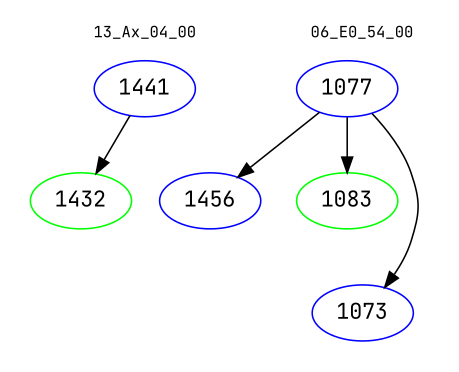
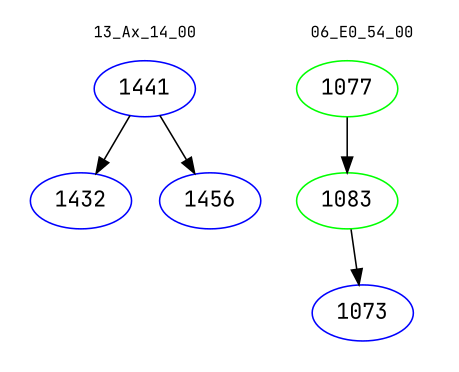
  digraph {
    fontname="JetBrains Mono"
    node [color=blue fontname="JetBrains Mono"]
    edge [color=black fontname="JetBrains Mono"]
    n1 [label=1441]
-   n2 [color=green label=1432]
+   n2 [label=1432]
    n3 [label=1456]
-   n4 [label=1077]
+   n4 [color=green label=1077]
    n5 [color=green label=1083]
    n6 [label=1073]
    subgraph cluster_1 {
      color=white
      fontsize=10
-     label="13_Ax_04_00"
+     label="13_Ax_14_00"
      n1
      n2
      n3
    }
    subgraph cluster_2 {
      color=white
      fontsize=10
      label="06_E0_54_00"
      n4
      n5
      n6
    }
    n1 -> n2
-   n4 -> n3
+   n1 -> n3
    n4 -> n5
-   n4 -> n6
+   n5 -> n6
  }
